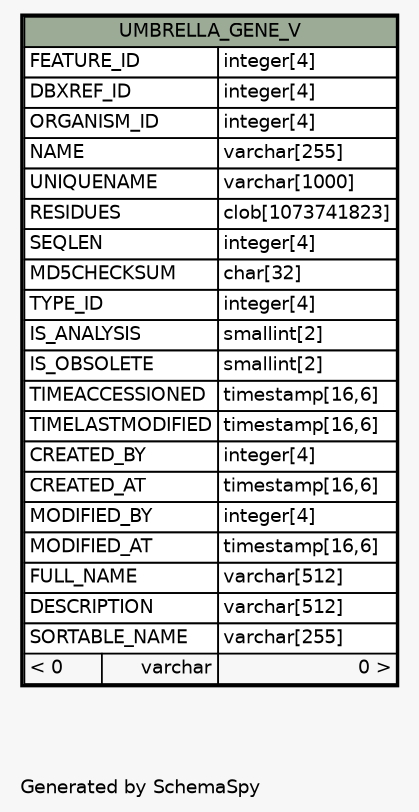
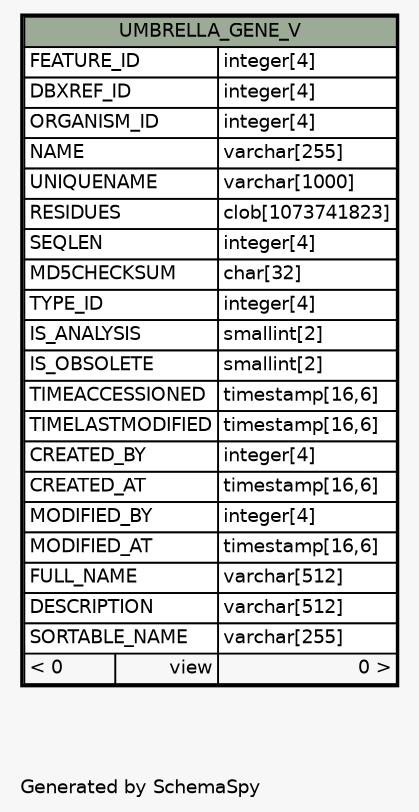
  digraph {
    bgcolor="#f7f7f7"
    fontname=Helvetica
    fontsize=11
    label="\nGenerated by SchemaSpy"
    labeljust=l
    nodesep=0.18
    rankdir=TB
    ranksep=0.46
-   n1 [fontname=Helvetica fontsize=11 label=<     <TABLE BORDER="2" CELLBORDER="1" CELLSPACING="0" BGCOLOR="#ffffff">       <TR><TD COLSPAN="3" BGCOLOR="#9bab96" ALIGN="CENTER">UMBRELLA_GENE_V</TD></TR>       <TR><TD PORT="FEATURE_ID" COLSPAN="2" ALIGN="LEFT">FEATURE_ID</TD><TD PORT="FEATURE_ID.type" ALIGN="LEFT">integer[4]</TD></TR>       <TR><TD PORT="DBXREF_ID" COLSPAN="2" ALIGN="LEFT">DBXREF_ID</TD><TD PORT="DBXREF_ID.type" ALIGN="LEFT">integer[4]</TD></TR>       <TR><TD PORT="ORGANISM_ID" COLSPAN="2" ALIGN="LEFT">ORGANISM_ID</TD><TD PORT="ORGANISM_ID.type" ALIGN="LEFT">integer[4]</TD></TR>       <TR><TD PORT="NAME" COLSPAN="2" ALIGN="LEFT">NAME</TD><TD PORT="NAME.type" ALIGN="LEFT">varchar[255]</TD></TR>       <TR><TD PORT="UNIQUENAME" COLSPAN="2" ALIGN="LEFT">UNIQUENAME</TD><TD PORT="UNIQUENAME.type" ALIGN="LEFT">varchar[1000]</TD></TR>       <TR><TD PORT="RESIDUES" COLSPAN="2" ALIGN="LEFT">RESIDUES</TD><TD PORT="RESIDUES.type" ALIGN="LEFT">clob[1073741823]</TD></TR>       <TR><TD PORT="SEQLEN" COLSPAN="2" ALIGN="LEFT">SEQLEN</TD><TD PORT="SEQLEN.type" ALIGN="LEFT">integer[4]</TD></TR>       <TR><TD PORT="MD5CHECKSUM" COLSPAN="2" ALIGN="LEFT">MD5CHECKSUM</TD><TD PORT="MD5CHECKSUM.type" ALIGN="LEFT">char[32]</TD></TR>       <TR><TD PORT="TYPE_ID" COLSPAN="2" ALIGN="LEFT">TYPE_ID</TD><TD PORT="TYPE_ID.type" ALIGN="LEFT">integer[4]</TD></TR>       <TR><TD PORT="IS_ANALYSIS" COLSPAN="2" ALIGN="LEFT">IS_ANALYSIS</TD><TD PORT="IS_ANALYSIS.type" ALIGN="LEFT">smallint[2]</TD></TR>       <TR><TD PORT="IS_OBSOLETE" COLSPAN="2" ALIGN="LEFT">IS_OBSOLETE</TD><TD PORT="IS_OBSOLETE.type" ALIGN="LEFT">smallint[2]</TD></TR>       <TR><TD PORT="TIMEACCESSIONED" COLSPAN="2" ALIGN="LEFT">TIMEACCESSIONED</TD><TD PORT="TIMEACCESSIONED.type" ALIGN="LEFT">timestamp[16,6]</TD></TR>       <TR><TD PORT="TIMELASTMODIFIED" COLSPAN="2" ALIGN="LEFT">TIMELASTMODIFIED</TD><TD PORT="TIMELASTMODIFIED.type" ALIGN="LEFT">timestamp[16,6]</TD></TR>       <TR><TD PORT="CREATED_BY" COLSPAN="2" ALIGN="LEFT">CREATED_BY</TD><TD PORT="CREATED_BY.type" ALIGN="LEFT">integer[4]</TD></TR>       <TR><TD PORT="CREATED_AT" COLSPAN="2" ALIGN="LEFT">CREATED_AT</TD><TD PORT="CREATED_AT.type" ALIGN="LEFT">timestamp[16,6]</TD></TR>       <TR><TD PORT="MODIFIED_BY" COLSPAN="2" ALIGN="LEFT">MODIFIED_BY</TD><TD PORT="MODIFIED_BY.type" ALIGN="LEFT">integer[4]</TD></TR>       <TR><TD PORT="MODIFIED_AT" COLSPAN="2" ALIGN="LEFT">MODIFIED_AT</TD><TD PORT="MODIFIED_AT.type" ALIGN="LEFT">timestamp[16,6]</TD></TR>       <TR><TD PORT="FULL_NAME" COLSPAN="2" ALIGN="LEFT">FULL_NAME</TD><TD PORT="FULL_NAME.type" ALIGN="LEFT">varchar[512]</TD></TR>       <TR><TD PORT="DESCRIPTION" COLSPAN="2" ALIGN="LEFT">DESCRIPTION</TD><TD PORT="DESCRIPTION.type" ALIGN="LEFT">varchar[512]</TD></TR>       <TR><TD PORT="SORTABLE_NAME" COLSPAN="2" ALIGN="LEFT">SORTABLE_NAME</TD><TD PORT="SORTABLE_NAME.type" ALIGN="LEFT">varchar[255]</TD></TR>       <TR><TD ALIGN="LEFT" BGCOLOR="#f7f7f7">&lt; 0</TD><TD ALIGN="RIGHT" BGCOLOR="#f7f7f7">varchar</TD><TD ALIGN="RIGHT" BGCOLOR="#f7f7f7">0 &gt;</TD></TR>     </TABLE>> shape=plaintext]
+   n1 [fontname=Helvetica fontsize=11 label=<     <TABLE BORDER="2" CELLBORDER="1" CELLSPACING="0" BGCOLOR="#ffffff">       <TR><TD COLSPAN="3" BGCOLOR="#9bab96" ALIGN="CENTER">UMBRELLA_GENE_V</TD></TR>       <TR><TD PORT="FEATURE_ID" COLSPAN="2" ALIGN="LEFT">FEATURE_ID</TD><TD PORT="FEATURE_ID.type" ALIGN="LEFT">integer[4]</TD></TR>       <TR><TD PORT="DBXREF_ID" COLSPAN="2" ALIGN="LEFT">DBXREF_ID</TD><TD PORT="DBXREF_ID.type" ALIGN="LEFT">integer[4]</TD></TR>       <TR><TD PORT="ORGANISM_ID" COLSPAN="2" ALIGN="LEFT">ORGANISM_ID</TD><TD PORT="ORGANISM_ID.type" ALIGN="LEFT">integer[4]</TD></TR>       <TR><TD PORT="NAME" COLSPAN="2" ALIGN="LEFT">NAME</TD><TD PORT="NAME.type" ALIGN="LEFT">varchar[255]</TD></TR>       <TR><TD PORT="UNIQUENAME" COLSPAN="2" ALIGN="LEFT">UNIQUENAME</TD><TD PORT="UNIQUENAME.type" ALIGN="LEFT">varchar[1000]</TD></TR>       <TR><TD PORT="RESIDUES" COLSPAN="2" ALIGN="LEFT">RESIDUES</TD><TD PORT="RESIDUES.type" ALIGN="LEFT">clob[1073741823]</TD></TR>       <TR><TD PORT="SEQLEN" COLSPAN="2" ALIGN="LEFT">SEQLEN</TD><TD PORT="SEQLEN.type" ALIGN="LEFT">integer[4]</TD></TR>       <TR><TD PORT="MD5CHECKSUM" COLSPAN="2" ALIGN="LEFT">MD5CHECKSUM</TD><TD PORT="MD5CHECKSUM.type" ALIGN="LEFT">char[32]</TD></TR>       <TR><TD PORT="TYPE_ID" COLSPAN="2" ALIGN="LEFT">TYPE_ID</TD><TD PORT="TYPE_ID.type" ALIGN="LEFT">integer[4]</TD></TR>       <TR><TD PORT="IS_ANALYSIS" COLSPAN="2" ALIGN="LEFT">IS_ANALYSIS</TD><TD PORT="IS_ANALYSIS.type" ALIGN="LEFT">smallint[2]</TD></TR>       <TR><TD PORT="IS_OBSOLETE" COLSPAN="2" ALIGN="LEFT">IS_OBSOLETE</TD><TD PORT="IS_OBSOLETE.type" ALIGN="LEFT">smallint[2]</TD></TR>       <TR><TD PORT="TIMEACCESSIONED" COLSPAN="2" ALIGN="LEFT">TIMEACCESSIONED</TD><TD PORT="TIMEACCESSIONED.type" ALIGN="LEFT">timestamp[16,6]</TD></TR>       <TR><TD PORT="TIMELASTMODIFIED" COLSPAN="2" ALIGN="LEFT">TIMELASTMODIFIED</TD><TD PORT="TIMELASTMODIFIED.type" ALIGN="LEFT">timestamp[16,6]</TD></TR>       <TR><TD PORT="CREATED_BY" COLSPAN="2" ALIGN="LEFT">CREATED_BY</TD><TD PORT="CREATED_BY.type" ALIGN="LEFT">integer[4]</TD></TR>       <TR><TD PORT="CREATED_AT" COLSPAN="2" ALIGN="LEFT">CREATED_AT</TD><TD PORT="CREATED_AT.type" ALIGN="LEFT">timestamp[16,6]</TD></TR>       <TR><TD PORT="MODIFIED_BY" COLSPAN="2" ALIGN="LEFT">MODIFIED_BY</TD><TD PORT="MODIFIED_BY.type" ALIGN="LEFT">integer[4]</TD></TR>       <TR><TD PORT="MODIFIED_AT" COLSPAN="2" ALIGN="LEFT">MODIFIED_AT</TD><TD PORT="MODIFIED_AT.type" ALIGN="LEFT">timestamp[16,6]</TD></TR>       <TR><TD PORT="FULL_NAME" COLSPAN="2" ALIGN="LEFT">FULL_NAME</TD><TD PORT="FULL_NAME.type" ALIGN="LEFT">varchar[512]</TD></TR>       <TR><TD PORT="DESCRIPTION" COLSPAN="2" ALIGN="LEFT">DESCRIPTION</TD><TD PORT="DESCRIPTION.type" ALIGN="LEFT">varchar[512]</TD></TR>       <TR><TD PORT="SORTABLE_NAME" COLSPAN="2" ALIGN="LEFT">SORTABLE_NAME</TD><TD PORT="SORTABLE_NAME.type" ALIGN="LEFT">varchar[255]</TD></TR>       <TR><TD ALIGN="LEFT" BGCOLOR="#f7f7f7">&lt; 0</TD><TD ALIGN="RIGHT" BGCOLOR="#f7f7f7">view</TD><TD ALIGN="RIGHT" BGCOLOR="#f7f7f7">0 &gt;</TD></TR>     </TABLE>> shape=plaintext]
  }
